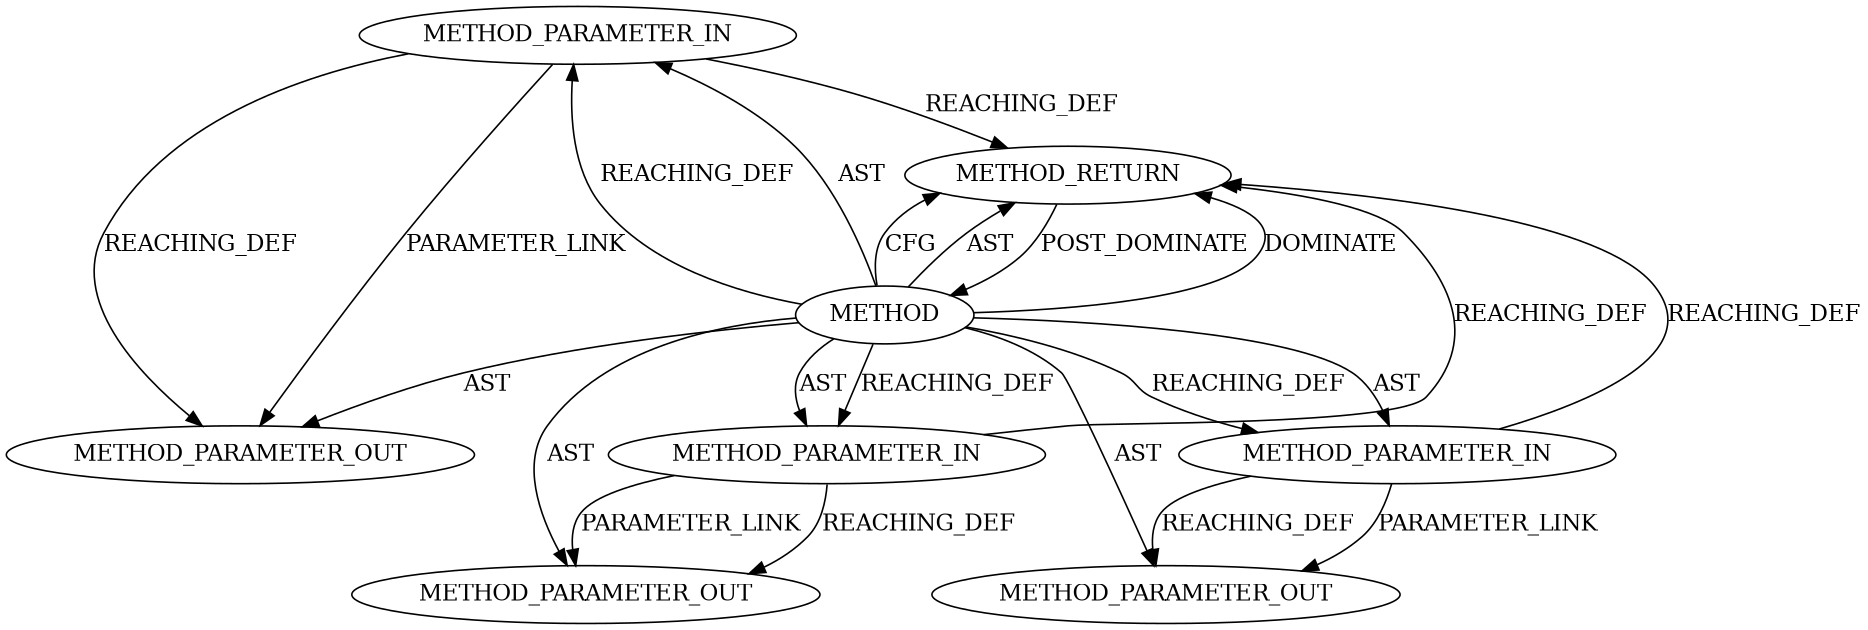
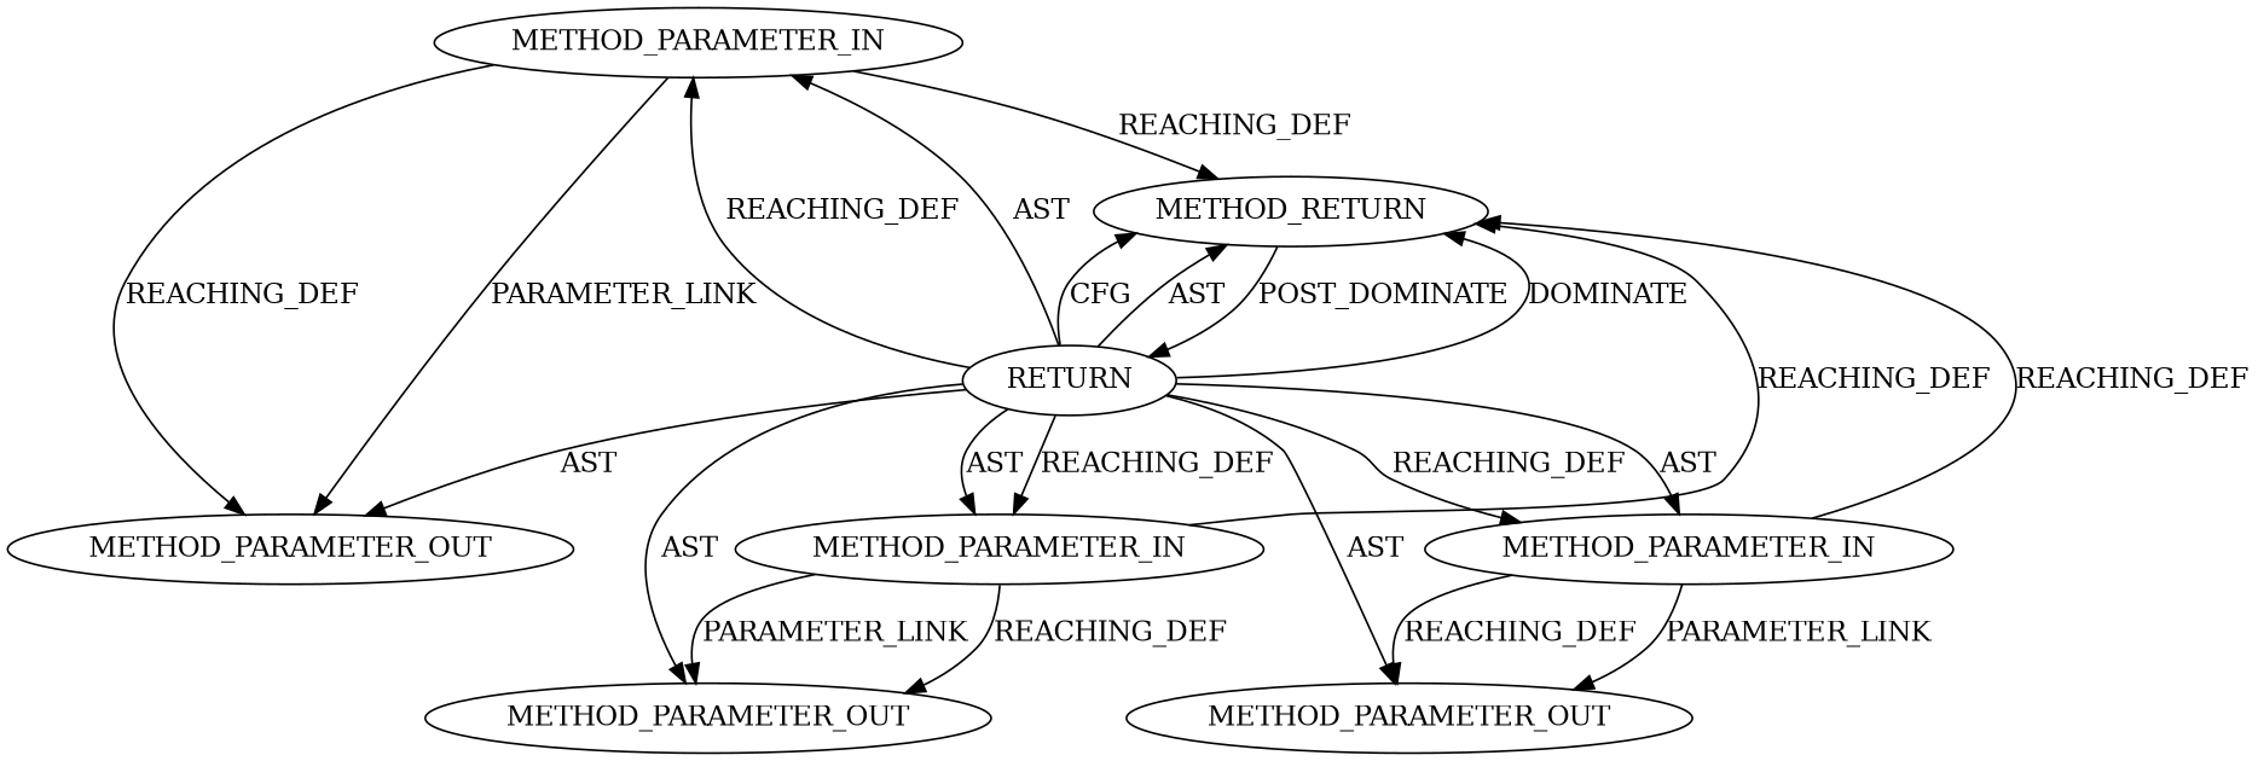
  digraph {
    node [CODE=p1 EVALUATION_STRATEGY=BY_VALUE IS_VARIADIC=false NAME=p1 ORDER=2 TYPE_FULL_NAME=ANY]
    n1 [INDEX=1 ORDER=1 label=METHOD_PARAMETER_IN]
    n2 [INDEX=1 ORDER=1 label=METHOD_PARAMETER_OUT]
    n3 [CODE=RET label=METHOD_RETURN IS_VARIADIC="" NAME=""]
-   n4 [AST_PARENT_FULL_NAME="<global>" AST_PARENT_TYPE=NAMESPACE_BLOCK CODE="<empty>" FILENAME="<empty>" FULL_NAME=BIO_write IS_EXTERNAL=true NAME=BIO_write ORDER=0 label=METHOD EVALUATION_STRATEGY="" IS_VARIADIC="" TYPE_FULL_NAME=""]
+   n4 [AST_PARENT_FULL_NAME="<global>" AST_PARENT_TYPE=NAMESPACE_BLOCK CODE="<empty>" FILENAME="<empty>" FULL_NAME=BIO_write IS_EXTERNAL=true NAME=BIO_write ORDER=0 label=RETURN EVALUATION_STRATEGY="" IS_VARIADIC="" TYPE_FULL_NAME=""]
    n5 [CODE=p3 INDEX=3 NAME=p3 ORDER=3 label=METHOD_PARAMETER_OUT]
    n6 [CODE=p3 INDEX=3 NAME=p3 ORDER=3 label=METHOD_PARAMETER_IN]
    n7 [CODE=p2 INDEX=2 NAME=p2 label=METHOD_PARAMETER_OUT]
    n8 [CODE=p2 INDEX=2 NAME=p2 label=METHOD_PARAMETER_IN]
    n1 -> n2 [VARIABLE=p1 label=REACHING_DEF]
    n1 -> n2 [label=PARAMETER_LINK]
    n1 -> n3 [VARIABLE=p1 label=REACHING_DEF]
    n3 -> n4 [label=POST_DOMINATE]
    n4 -> n1 [label=REACHING_DEF]
    n4 -> n1 [label=AST]
    n4 -> n2 [label=AST]
    n4 -> n3 [label=DOMINATE]
    n4 -> n3 [label=CFG]
    n4 -> n3 [label=AST]
    n4 -> n5 [label=AST]
    n4 -> n6 [label=REACHING_DEF]
    n4 -> n6 [label=AST]
    n4 -> n7 [label=AST]
    n4 -> n8 [label=AST]
    n4 -> n8 [label=REACHING_DEF]
    n6 -> n3 [VARIABLE=p3 label=REACHING_DEF]
    n6 -> n5 [VARIABLE=p3 label=REACHING_DEF]
    n6 -> n5 [label=PARAMETER_LINK]
    n8 -> n3 [VARIABLE=p2 label=REACHING_DEF]
    n8 -> n7 [label=PARAMETER_LINK]
    n8 -> n7 [VARIABLE=p2 label=REACHING_DEF]
  }
